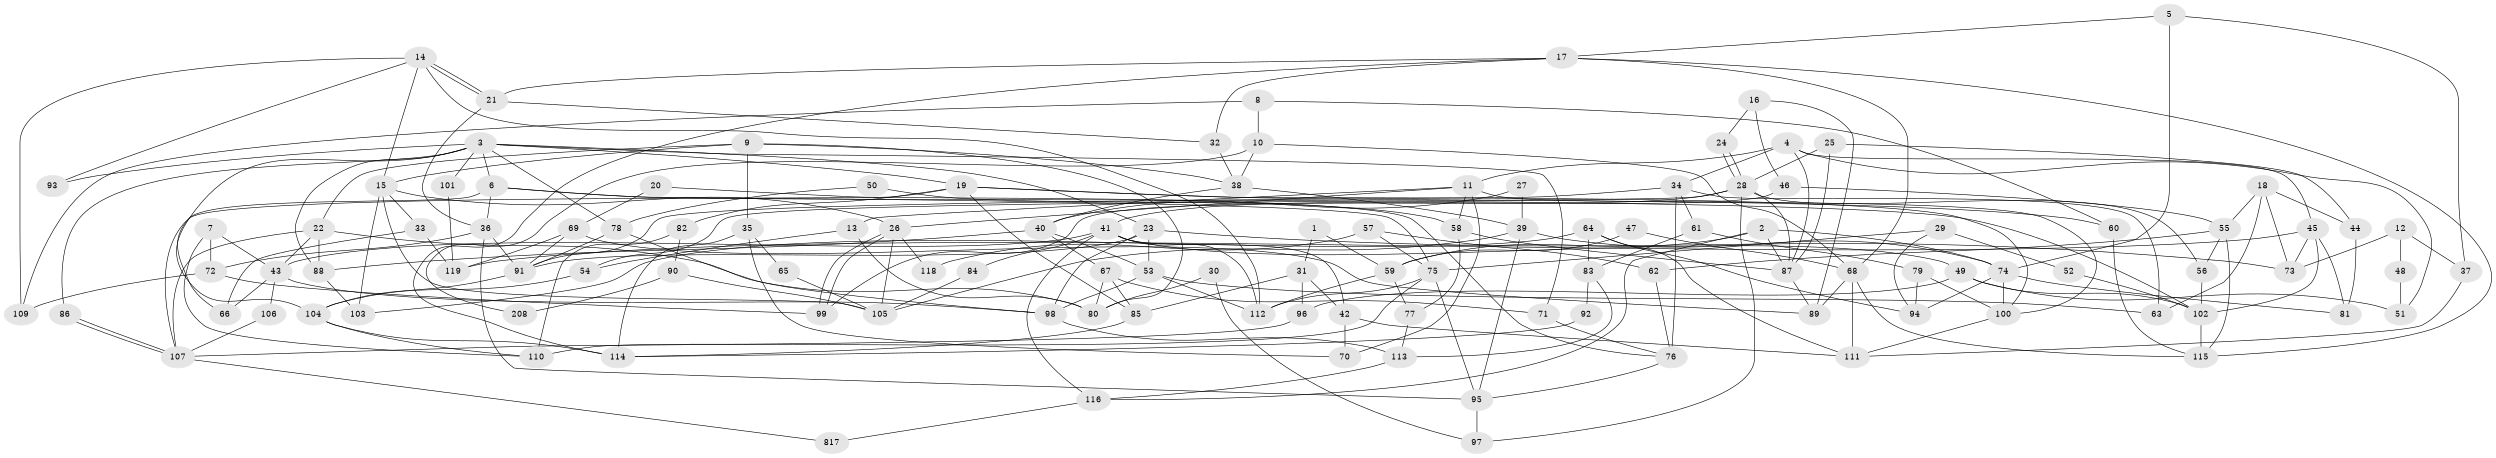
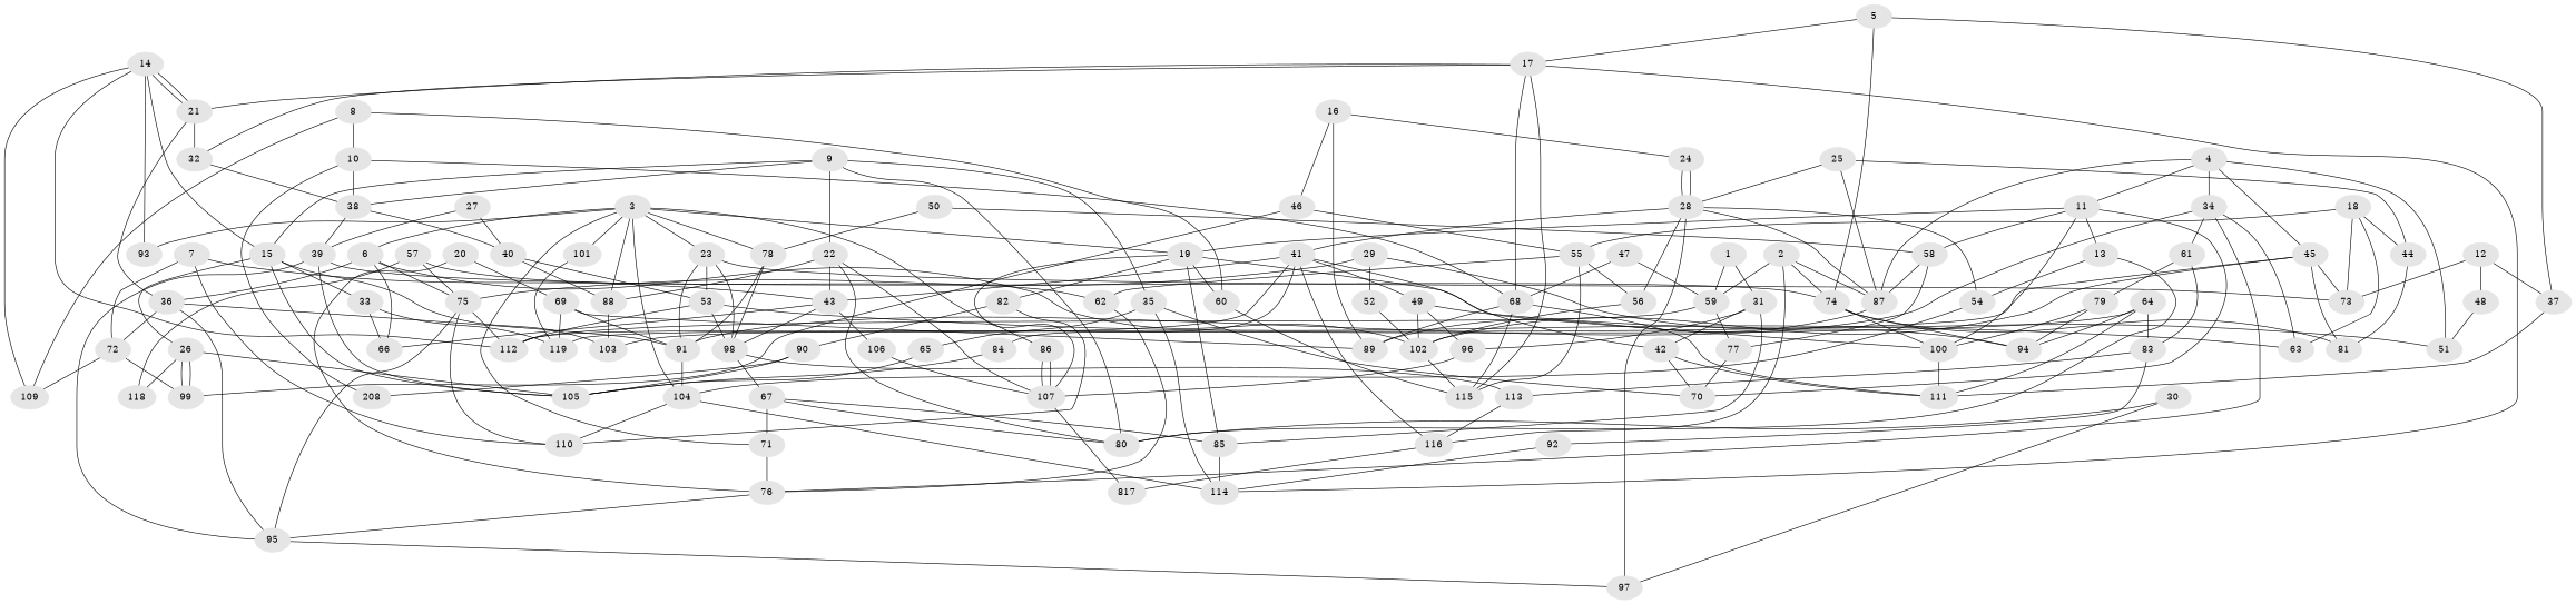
  graph {
    node [color=gray90 style=filled]
    1
    31
    59
    85
    42
    96
    112
    77
    2
    74
    87
    116
    100
    94
    81
    89
    n17 [label=817]
    3
    6
    19
    23
    71
    78
    86
    88
    93
    101
    104
    36
    66
    75
    102
    60
    82
    107
    73
    53
    91
    98
    76
    103
    119
    4
    11
    34
    45
    51
    13
    26
    58
    70
    63
    61
    5
    17
    37
    68
    21
    32
    114
    115
    111
    72
    95
    110
    7
    43
    106
    109
    99
    8
    10
    38
    n74 [label=208]
    9
    15
    22
    35
    80
    33
    105
    65
    39
    40
    54
    118
    12
    48
    14
    16
    24
    46
    28
    55
    18
    44
    56
    62
    90
    20
    69
    113
    41
    97
    25
    27
    67
    49
    84
    29
    52
    30
    79
    83
    47
    50
    57
    92
    64
    1 -- 31
    1 -- 59
    31 -- 85
    31 -- 42
    31 -- 96
    59 -- 112
    59 -- 77
    85 -- 114
    42 -- 70
    42 -- 111
    96 -- 107
-   77 -- 113
+   77 -- 70
    2 -- 59
    2 -- 74
    2 -- 87
    2 -- 116
    74 -- 100
    74 -- 94
    74 -- 81
    87 -- 89
    116 -- n17
    100 -- 111
    3 -- 6
    3 -- 19
    3 -- 23
    3 -- 71
    3 -- 78
    3 -- 86
    3 -- 88
    3 -- 93
    3 -- 101
    3 -- 104
    6 -- 36
    6 -- 66
    6 -- 75
    6 -- 102
    19 -- 85
    19 -- 100
    19 -- 60
    19 -- 82
    19 -- 107
    23 -- 73
    23 -- 53
    23 -- 91
    23 -- 98
    71 -- 76
    78 -- 91
    78 -- 98
    86 -- 107
    86 -- 107
    88 -- 103
    101 -- 119
    104 -- 114
    104 -- 110
    36 -- 91
    36 -- 72
    36 -- 95
    75 -- 112
    75 -- 95
    75 -- 110
    102 -- 115
    60 -- 115
    82 -- 110
    82 -- 90
    107 -- n17
    53 -- 112
    53 -- 98
    53 -- 63
    91 -- 104
    98 -- 113
    76 -- 95
    4 -- 87
    4 -- 11
    4 -- 34
    4 -- 45
    4 -- 51
    11 -- 100
    11 -- 13
-   11 -- 26
+   11 -- 19
    11 -- 58
    11 -- 70
    34 -- 91
    34 -- 76
    34 -- 63
    34 -- 61
    45 -- 81
    45 -- 102
    45 -- 73
    45 -- 119
    13 -- 80
    13 -- 54
    26 -- 99
    26 -- 99
    26 -- 105
    26 -- 118
    58 -- 77
    58 -- 87
    61 -- 79
    61 -- 83
    5 -- 74
    5 -- 17
    5 -- 37
    17 -- 68
    17 -- 21
    17 -- 32
    17 -- 114
    17 -- 115
    37 -- 111
    68 -- 89
    68 -- 115
    68 -- 111
    21 -- 36
    21 -- 32
    32 -- 38
    72 -- 109
    72 -- 99
    95 -- 97
    7 -- 72
    7 -- 110
    7 -- 43
    43 -- 66
    43 -- 98
    43 -- 106
    106 -- 107
    8 -- 60
    8 -- 109
    8 -- 10
    10 -- 68
    10 -- 38
    10 -- n74
    38 -- 39
    38 -- 40
    9 -- 38
    9 -- 15
    9 -- 22
    9 -- 35
    9 -- 80
    15 -- 103
    15 -- 26
    15 -- 33
    15 -- 105
    22 -- 88
    22 -- 107
    22 -- 43
    22 -- 80
    35 -- 70
    35 -- 114
    35 -- 65
    33 -- 66
    33 -- 119
    65 -- 105
    39 -- 74
    39 -- 95
    39 -- 105
    40 -- 88
    40 -- 53
-   40 -- 67
+   98 -- 67
    54 -- 104
    12 -- 73
    12 -- 37
    12 -- 48
    48 -- 51
    14 -- 112
    14 -- 93
    14 -- 21
    14 -- 21
    14 -- 109
    14 -- 15
    16 -- 89
    16 -- 24
    16 -- 46
    24 -- 28
    24 -- 28
    46 -- 99
    46 -- 55
    28 -- 87
    28 -- 54
    28 -- 56
    28 -- 41
    28 -- 97
    55 -- 115
    55 -- 56
    55 -- 62
    18 -- 73
    18 -- 63
    18 -- 55
    18 -- 44
    44 -- 81
    56 -- 102
    62 -- 76
    90 -- n74
    90 -- 105
    20 -- 76
    20 -- 69
    69 -- 89
    69 -- 91
    69 -- 119
    113 -- 116
    41 -- 42
    41 -- 112
    41 -- 116
    41 -- 43
    41 -- 49
    41 -- 84
    25 -- 87
    25 -- 28
    25 -- 44
    27 -- 39
    27 -- 40
    67 -- 85
    67 -- 71
    67 -- 80
    49 -- 96
    49 -- 102
    49 -- 51
    84 -- 105
    29 -- 94
    29 -- 75
    29 -- 52
    52 -- 102
    30 -- 80
    30 -- 97
    79 -- 100
    79 -- 94
    83 -- 113
    83 -- 92
    47 -- 59
    47 -- 68
    50 -- 78
    50 -- 58
    57 -- 75
    57 -- 118
    57 -- 62
    92 -- 114
    64 -- 94
    64 -- 103
    64 -- 111
    64 -- 83
  }
